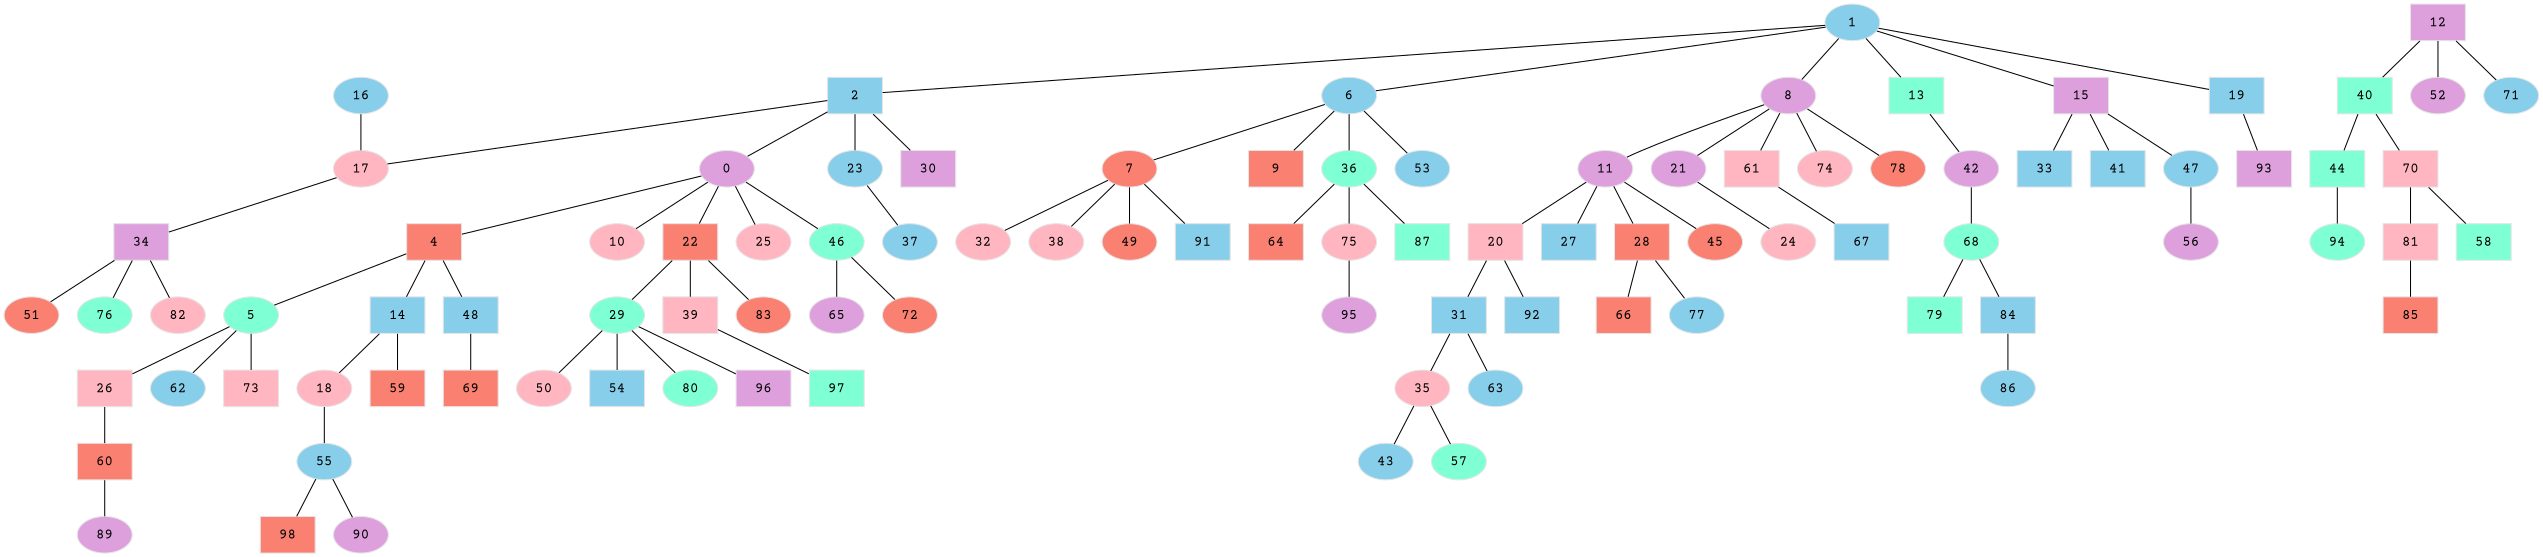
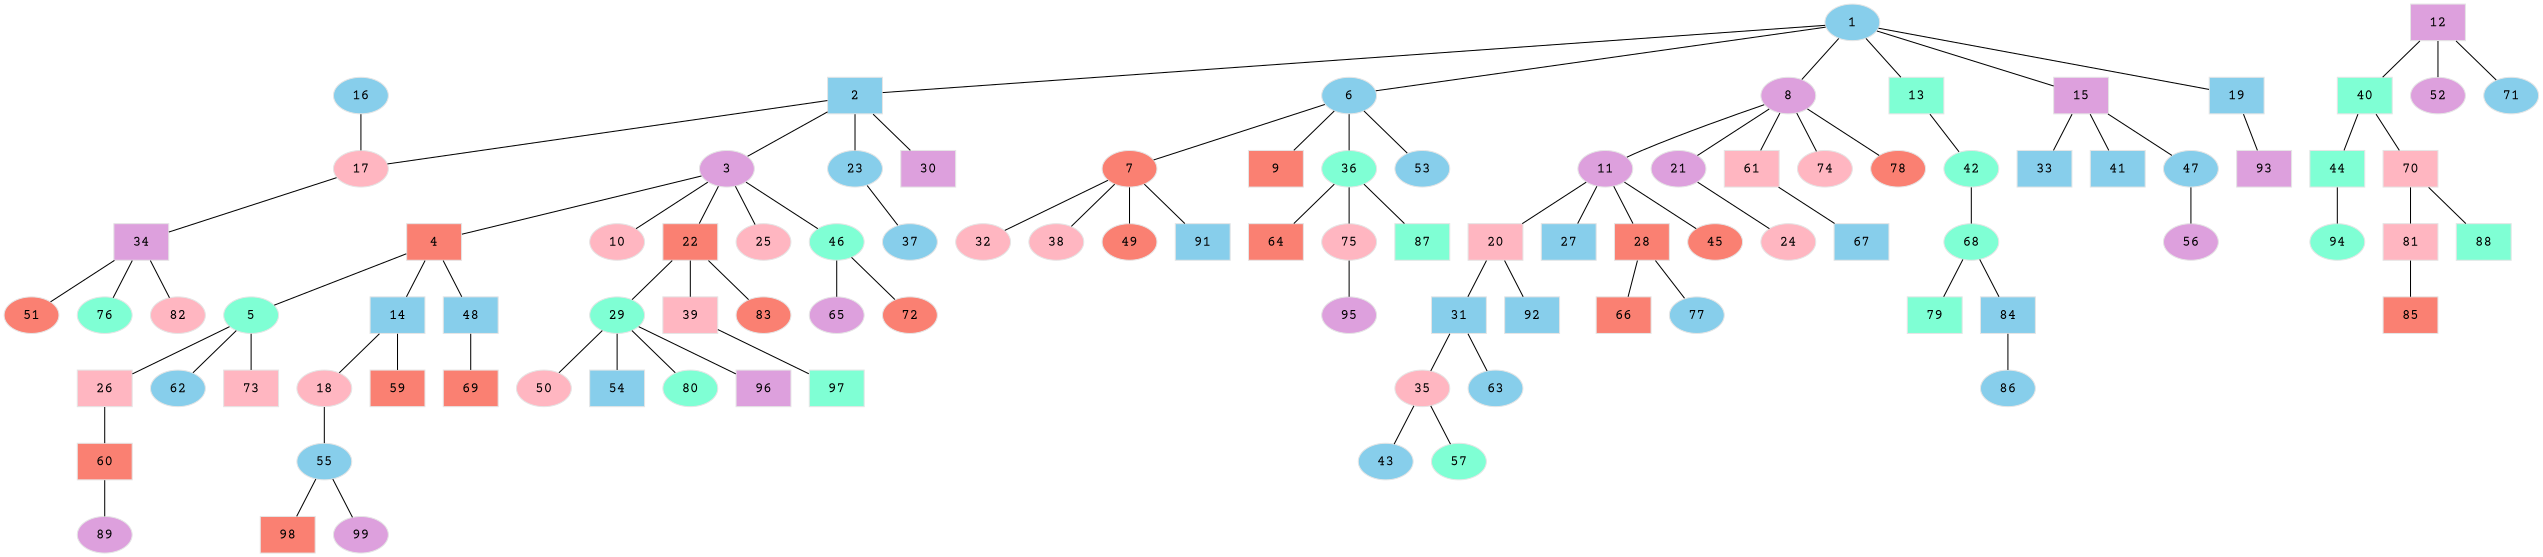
  graph {
    fontname="Courier Prime"
    node [color=gray90 fillcolor=skyblue fontname="Courier Prime" shape=ellipse style=filled]
    edge [fontname="Courier Prime"]
    2 [shape=box]
    1
    6
    8 [fillcolor=plum]
    13 [fillcolor=aquamarine shape=box]
    15 [fillcolor=plum shape=box]
    19 [shape=box]
-   3 [fillcolor=plum label=0]
+   3 [fillcolor=plum]
    23
    30 [fillcolor=plum shape=box]
    17 [fillcolor=lightpink]
    7 [fillcolor=salmon]
    9 [fillcolor=salmon shape=box]
    36 [fillcolor=aquamarine]
    53
    11 [fillcolor=plum]
    21 [fillcolor=plum]
    61 [fillcolor=lightpink shape=box]
    74 [fillcolor=lightpink]
    78 [fillcolor=salmon]
-   42 [fillcolor=plum]
+   42 [fillcolor=aquamarine]
    33 [shape=box]
    41 [shape=box]
    47
    93 [fillcolor=plum shape=box]
    4 [fillcolor=salmon shape=box]
    10 [fillcolor=lightpink]
    22 [fillcolor=salmon shape=box]
    25 [fillcolor=lightpink]
    46 [fillcolor=aquamarine]
    16
    37
    5 [fillcolor=aquamarine]
    14 [shape=box]
    48 [shape=box]
    29 [fillcolor=aquamarine]
    39 [fillcolor=lightpink shape=box]
    83 [fillcolor=salmon]
    65 [fillcolor=plum]
    72 [fillcolor=salmon]
    26 [fillcolor=lightpink shape=box]
    62
    73 [fillcolor=lightpink shape=box]
    12 [fillcolor=plum shape=box]
    40 [fillcolor=aquamarine shape=box]
    52 [fillcolor=plum]
    71
    18 [fillcolor=lightpink]
    59 [fillcolor=salmon shape=box]
    69 [fillcolor=salmon shape=box]
    60 [fillcolor=salmon shape=box]
    32 [fillcolor=lightpink]
    38 [fillcolor=lightpink]
    49 [fillcolor=salmon]
    91 [shape=box]
    64 [fillcolor=salmon shape=box]
    75 [fillcolor=lightpink]
    87 [fillcolor=aquamarine shape=box]
    20 [fillcolor=lightpink shape=box]
    27 [shape=box]
    28 [fillcolor=salmon shape=box]
    45 [fillcolor=salmon]
    24 [fillcolor=lightpink]
    67 [shape=box]
    31 [shape=box]
    92 [shape=box]
    66 [fillcolor=salmon shape=box]
    77
    44 [fillcolor=aquamarine shape=box]
    70 [fillcolor=lightpink shape=box]
    68 [fillcolor=aquamarine]
    55
    56 [fillcolor=plum]
    34 [fillcolor=plum shape=box]
    51 [fillcolor=salmon]
    76 [fillcolor=aquamarine]
    82 [fillcolor=lightpink]
    n78 [fillcolor=salmon label=98 shape=box]
-   90 [fillcolor=plum]
+   90 [fillcolor=plum label=99]
    35 [fillcolor=lightpink]
    63
    50 [fillcolor=lightpink]
    54 [shape=box]
    80 [fillcolor=aquamarine]
    96 [fillcolor=plum shape=box]
    97 [fillcolor=aquamarine shape=box]
    89 [fillcolor=plum]
    43
    57 [fillcolor=aquamarine]
    95 [fillcolor=plum]
    94 [fillcolor=aquamarine]
    81 [fillcolor=lightpink shape=box]
-   88 [fillcolor=aquamarine shape=box label=58]
+   88 [fillcolor=aquamarine shape=box]
    79 [fillcolor=aquamarine shape=box]
    84 [shape=box]
    86
    85 [fillcolor=salmon shape=box]
    2 -- 3
    2 -- 23
    2 -- 30
    2 -- 17
    1 -- 2
    1 -- 6
    1 -- 8
    1 -- 13
    1 -- 15
    1 -- 19
    6 -- 7
    6 -- 9
    6 -- 36
    6 -- 53
    8 -- 11
    8 -- 21
    8 -- 61
    8 -- 74
    8 -- 78
    13 -- 42
    15 -- 33
    15 -- 41
    15 -- 47
    19 -- 93
    3 -- 4
    3 -- 10
    3 -- 22
    3 -- 25
    3 -- 46
    23 -- 37
    17 -- 34
    7 -- 32
    7 -- 38
    7 -- 49
    7 -- 91
    36 -- 64
    36 -- 75
    36 -- 87
    11 -- 20
    11 -- 27
    11 -- 28
    11 -- 45
    21 -- 24
    61 -- 67
    42 -- 68
    47 -- 56
    4 -- 5
    4 -- 14
    4 -- 48
    22 -- 29
    22 -- 39
    22 -- 83
    46 -- 65
    46 -- 72
    16 -- 17
    5 -- 26
    5 -- 62
    5 -- 73
    14 -- 18
    14 -- 59
    48 -- 69
    29 -- 50
    29 -- 54
    29 -- 80
    29 -- 96
    39 -- 97
    26 -- 60
    12 -- 40
    12 -- 52
    12 -- 71
    40 -- 44
    40 -- 70
    18 -- 55
    60 -- 89
    75 -- 95
    20 -- 31
    20 -- 92
    28 -- 66
    28 -- 77
    31 -- 35
    31 -- 63
    44 -- 94
    70 -- 81
    70 -- 88
    68 -- 79
    68 -- 84
    55 -- n78
    55 -- 90
    34 -- 51
    34 -- 76
    34 -- 82
    35 -- 43
    35 -- 57
    81 -- 85
    84 -- 86
  }
